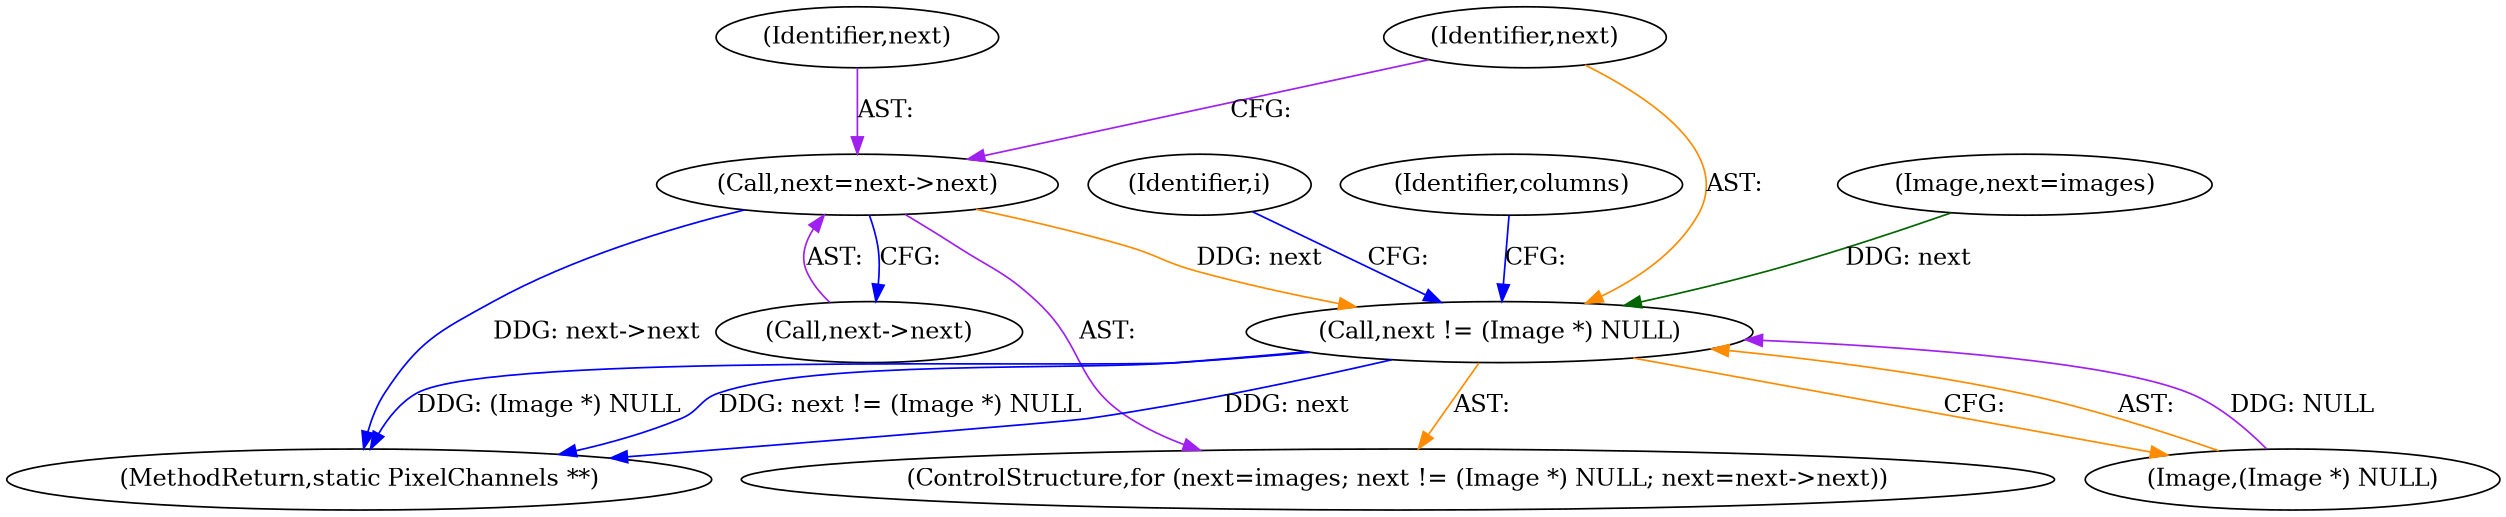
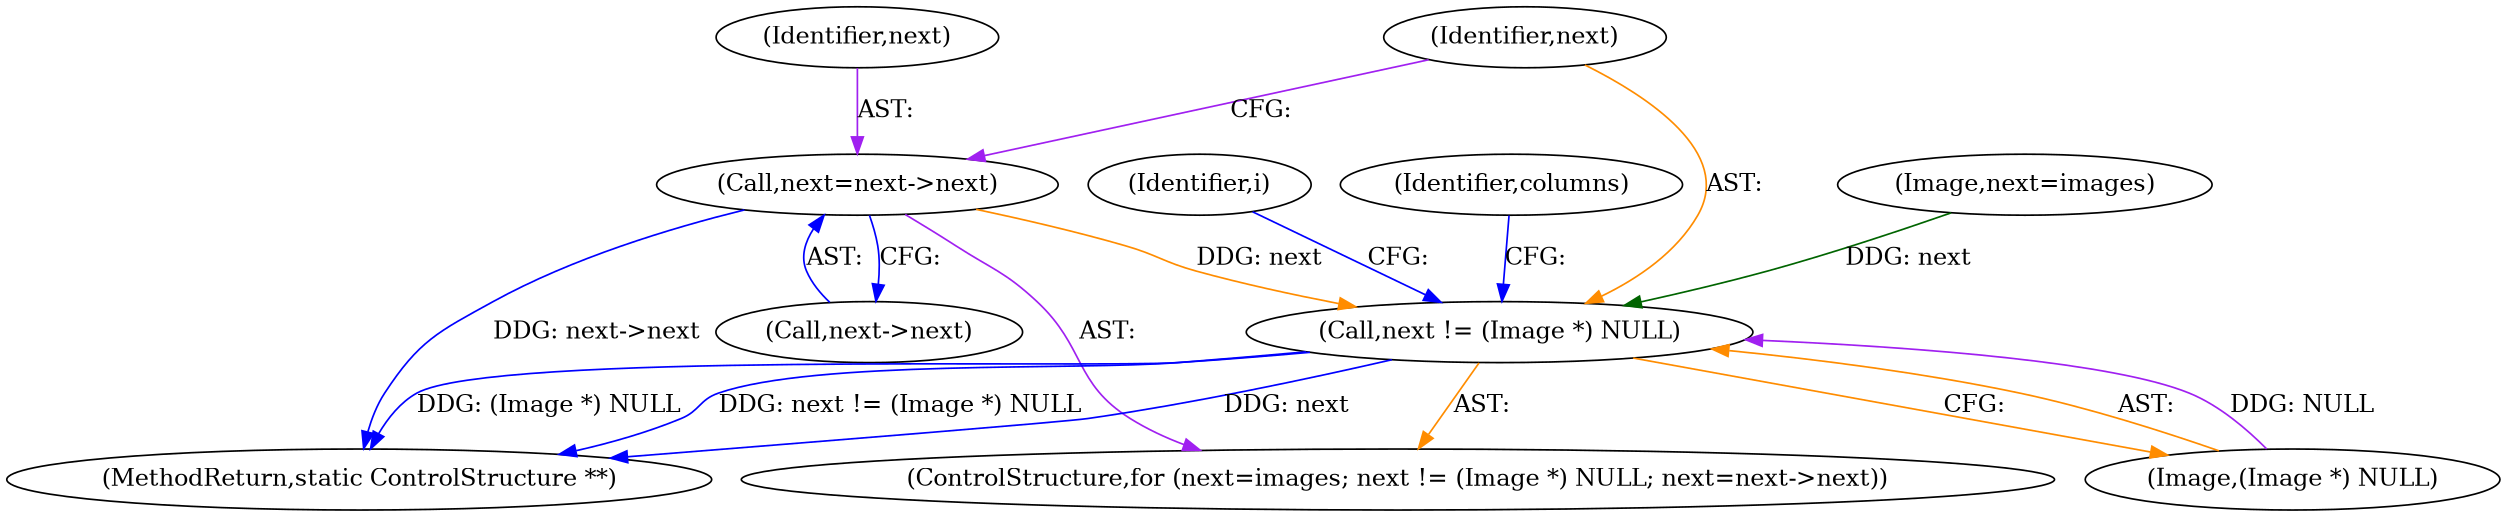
  digraph {
    edge [color=blue]
    n1 [label="(Call,next=next->next)"]
    n2 [label="(Call,next != (Image *) NULL)"]
    n3 [label="(ControlStructure,for (next=images; next != (Image *) NULL; next=next->next))"]
    n4 [label="(Call,next->next)"]
-   n5 [label="(MethodReturn,static PixelChannels **)"]
+   n5 [label="(MethodReturn,static ControlStructure **)"]
    n6 [label="(Image,(Image *) NULL)"]
    n7 [label="(Identifier,next)"]
    n8 [label="(Image,next=images)"]
    n9 [label="(Identifier,next)"]
    n10 [label="(Identifier,i)"]
    n11 [label="(Identifier,columns)"]
    n1 -> n2 [color=darkorange label="DDG: next"]
    n1 -> n3 [color=purple label="AST: "]
    n1 -> n4 [label="CFG: "]
    n1 -> n5 [label="DDG: next->next"]
    n2 -> n3 [color=darkorange label="AST: "]
    n2 -> n5 [label="DDG: next"]
    n2 -> n5 [label="DDG: (Image *) NULL"]
    n2 -> n5 [label="DDG: next != (Image *) NULL"]
    n2 -> n6 [color=darkorange label="CFG: "]
-   n4 -> n1 [color=purple label="AST: "]
+   n4 -> n1 [label="AST: "]
    n6 -> n2 [color=darkorange label="AST: "]
    n6 -> n2 [color=purple label="DDG: NULL"]
    n7 -> n1 [color=purple label="AST: "]
    n8 -> n2 [color=darkgreen label="DDG: next"]
    n9 -> n1 [color=purple label="CFG: "]
    n9 -> n2 [color=darkorange label="AST: "]
    n10 -> n2 [label="CFG: "]
    n11 -> n2 [label="CFG: "]
  }
